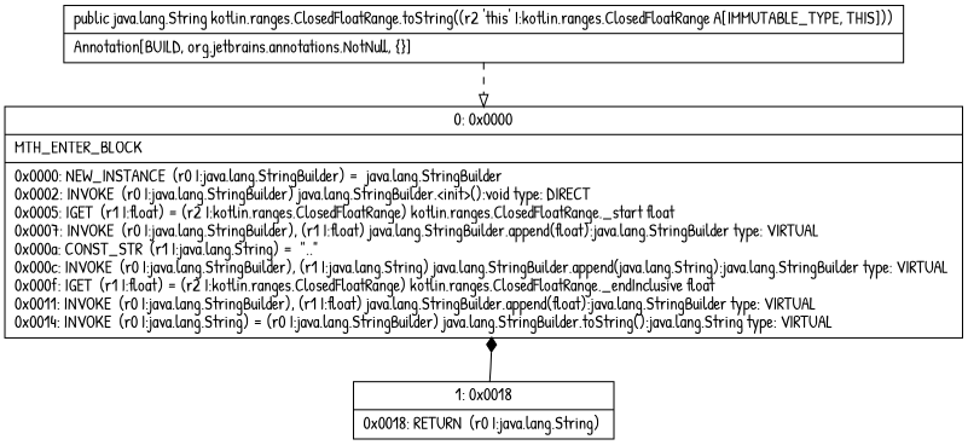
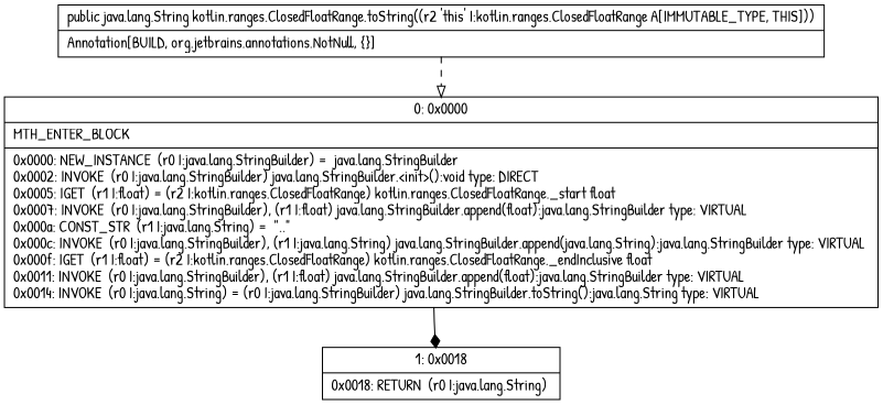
  digraph {
    fontname="Patrick Hand"
    node [shape=record fontname="Patrick Hand"]
    edge [fontname="Patrick Hand"]
    n1 [label="{0\:\ 0x0000|MTH_ENTER_BLOCK\l|0x0000: NEW_INSTANCE  (r0 I:java.lang.StringBuilder) =  java.lang.StringBuilder \l0x0002: INVOKE  (r0 I:java.lang.StringBuilder) java.lang.StringBuilder.\<init\>():void type: DIRECT \l0x0005: IGET  (r1 I:float) = (r2 I:kotlin.ranges.ClosedFloatRange) kotlin.ranges.ClosedFloatRange._start float \l0x0007: INVOKE  (r0 I:java.lang.StringBuilder), (r1 I:float) java.lang.StringBuilder.append(float):java.lang.StringBuilder type: VIRTUAL \l0x000a: CONST_STR  (r1 I:java.lang.String) =  \"..\" \l0x000c: INVOKE  (r0 I:java.lang.StringBuilder), (r1 I:java.lang.String) java.lang.StringBuilder.append(java.lang.String):java.lang.StringBuilder type: VIRTUAL \l0x000f: IGET  (r1 I:float) = (r2 I:kotlin.ranges.ClosedFloatRange) kotlin.ranges.ClosedFloatRange._endInclusive float \l0x0011: INVOKE  (r0 I:java.lang.StringBuilder), (r1 I:float) java.lang.StringBuilder.append(float):java.lang.StringBuilder type: VIRTUAL \l0x0014: INVOKE  (r0 I:java.lang.String) = (r0 I:java.lang.StringBuilder) java.lang.StringBuilder.toString():java.lang.String type: VIRTUAL \l}"]
    n2 [label="{1\:\ 0x0018|0x0018: RETURN  (r0 I:java.lang.String) \l}"]
    n3 [label="{public java.lang.String kotlin.ranges.ClosedFloatRange.toString((r2 'this' I:kotlin.ranges.ClosedFloatRange A[IMMUTABLE_TYPE, THIS]))  | Annotation[BUILD, org.jetbrains.annotations.NotNull, \{\}]\l}"]
-   n2 -> n1 [style=solid arrowhead=diamond]
+   n1 -> n2 [style=solid arrowhead=diamond]
    n3 -> n1 [style=dashed arrowhead=onormal]
  }
